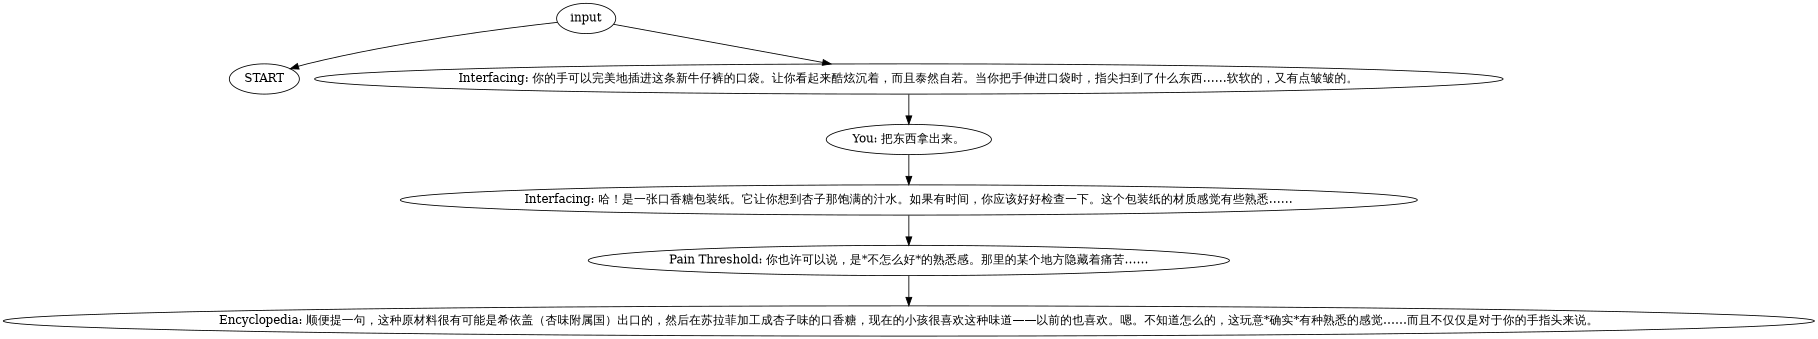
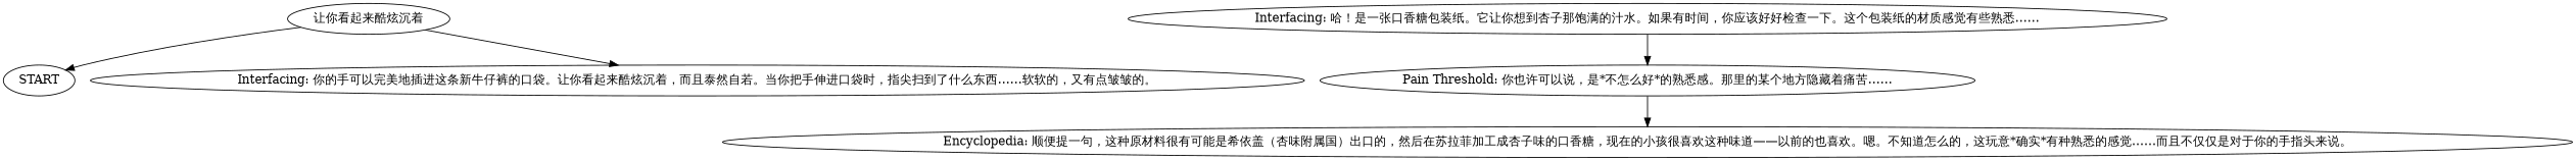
  digraph {
    n1 [label=START]
-   n2 [label=input]
+   n2 [label="让你看起来酷炫沉着"]
    n3 [label="Interfacing: 你的手可以完美地插进这条新牛仔裤的口袋。让你看起来酷炫沉着，而且泰然自若。当你把手伸进口袋时，指尖扫到了什么东西……软软的，又有点皱皱的。"]
-   n4 [label="You: 把东西拿出来。"]
    n5 [label="Interfacing: 哈！是一张口香糖包装纸。它让你想到杏子那饱满的汁水。如果有时间，你应该好好检查一下。这个包装纸的材质感觉有些熟悉……"]
    n6 [label="Pain Threshold: 你也许可以说，是*不怎么好*的熟悉感。那里的某个地方隐藏着痛苦……"]
    n7 [label="Encyclopedia: 顺便提一句，这种原材料很有可能是希依盖（杏味附属国）出口的，然后在苏拉菲加工成杏子味的口香糖，现在的小孩很喜欢这种味道——以前的也喜欢。嗯。不知道怎么的，这玩意*确实*有种熟悉的感觉……而且不仅仅是对于你的手指头来说。"]
    n2 -> n1
    n2 -> n3
-   n3 -> n4
-   n4 -> n5
    n5 -> n6
    n6 -> n7
  }
